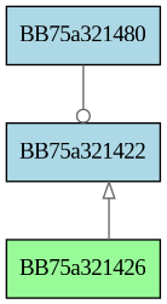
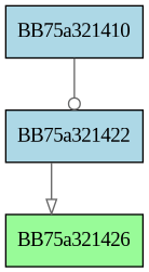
  digraph {
    fontname="Liberation Serif"
    splines=ortho
    node [fillcolor=lightblue fontname="Liberation Serif" shape=box style=filled]
    edge [color=gray40 fontname="Liberation Serif"]
-   BB75a321410 [label=BB75a321480]
+   BB75a321410
    BB75a321422
    BB75a321426 [fillcolor=palegreen]
    BB75a321410 -> BB75a321422 [arrowhead=odot]
-   BB75a321426 -> BB75a321422 [arrowhead=onormal]
+   BB75a321422 -> BB75a321426 [arrowhead=onormal]
  }
